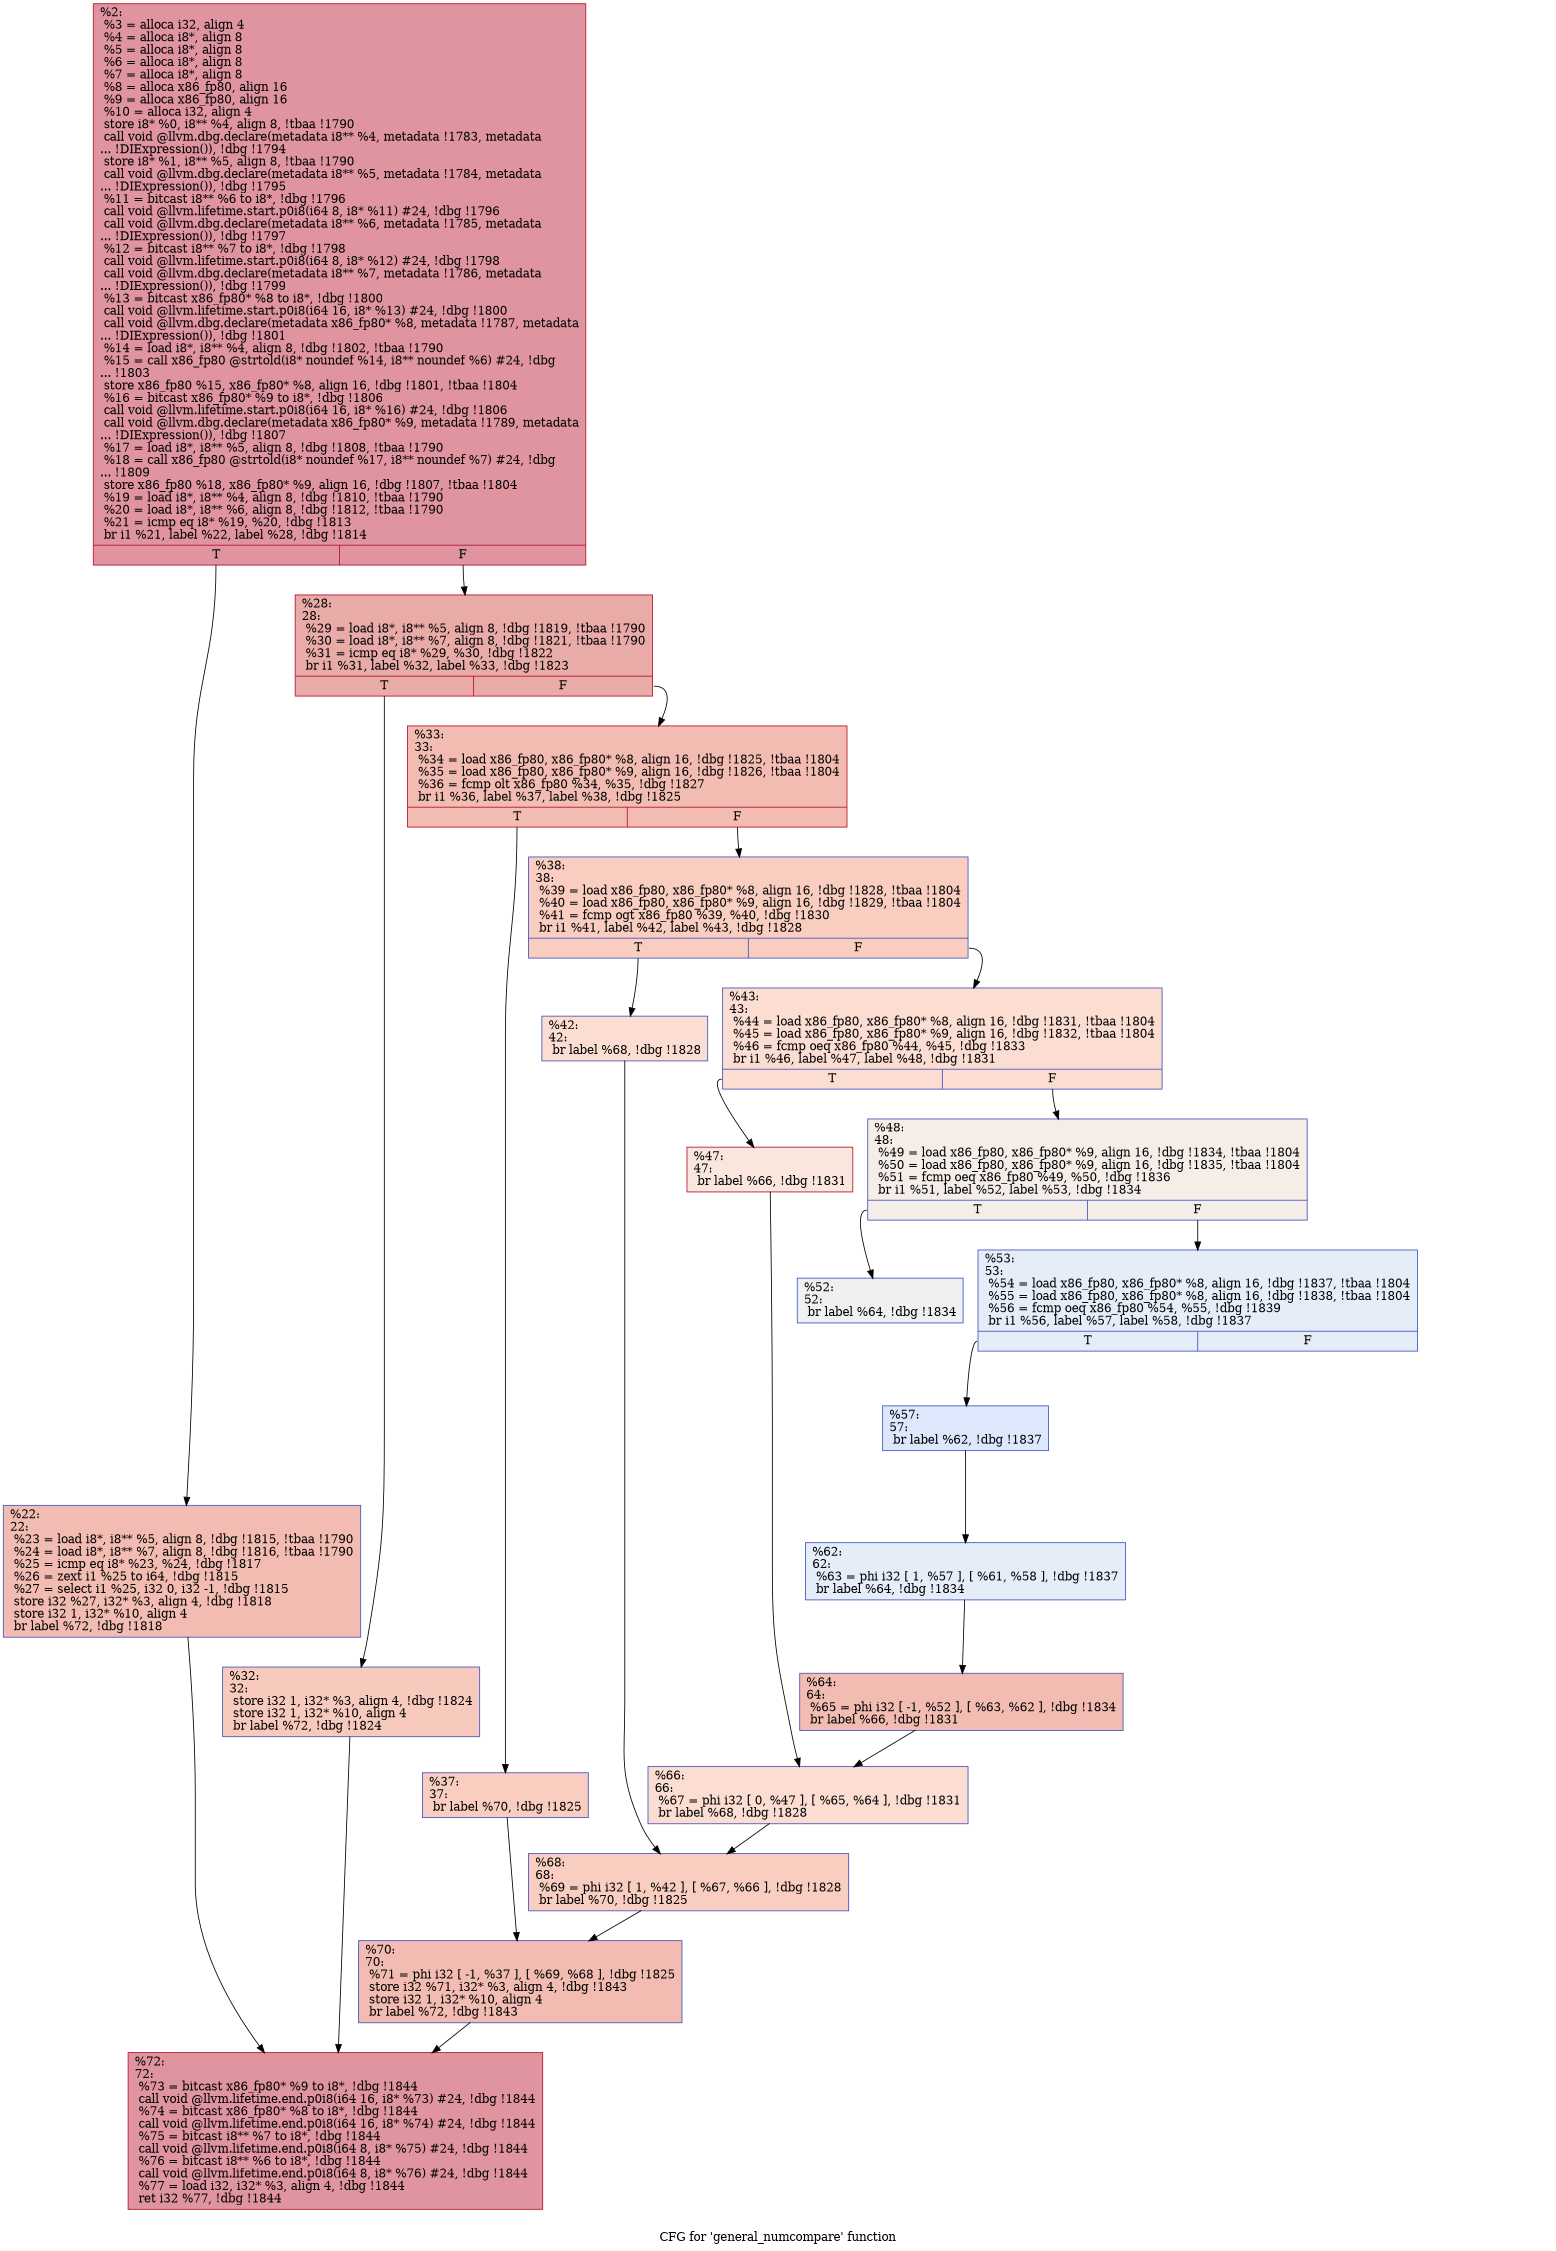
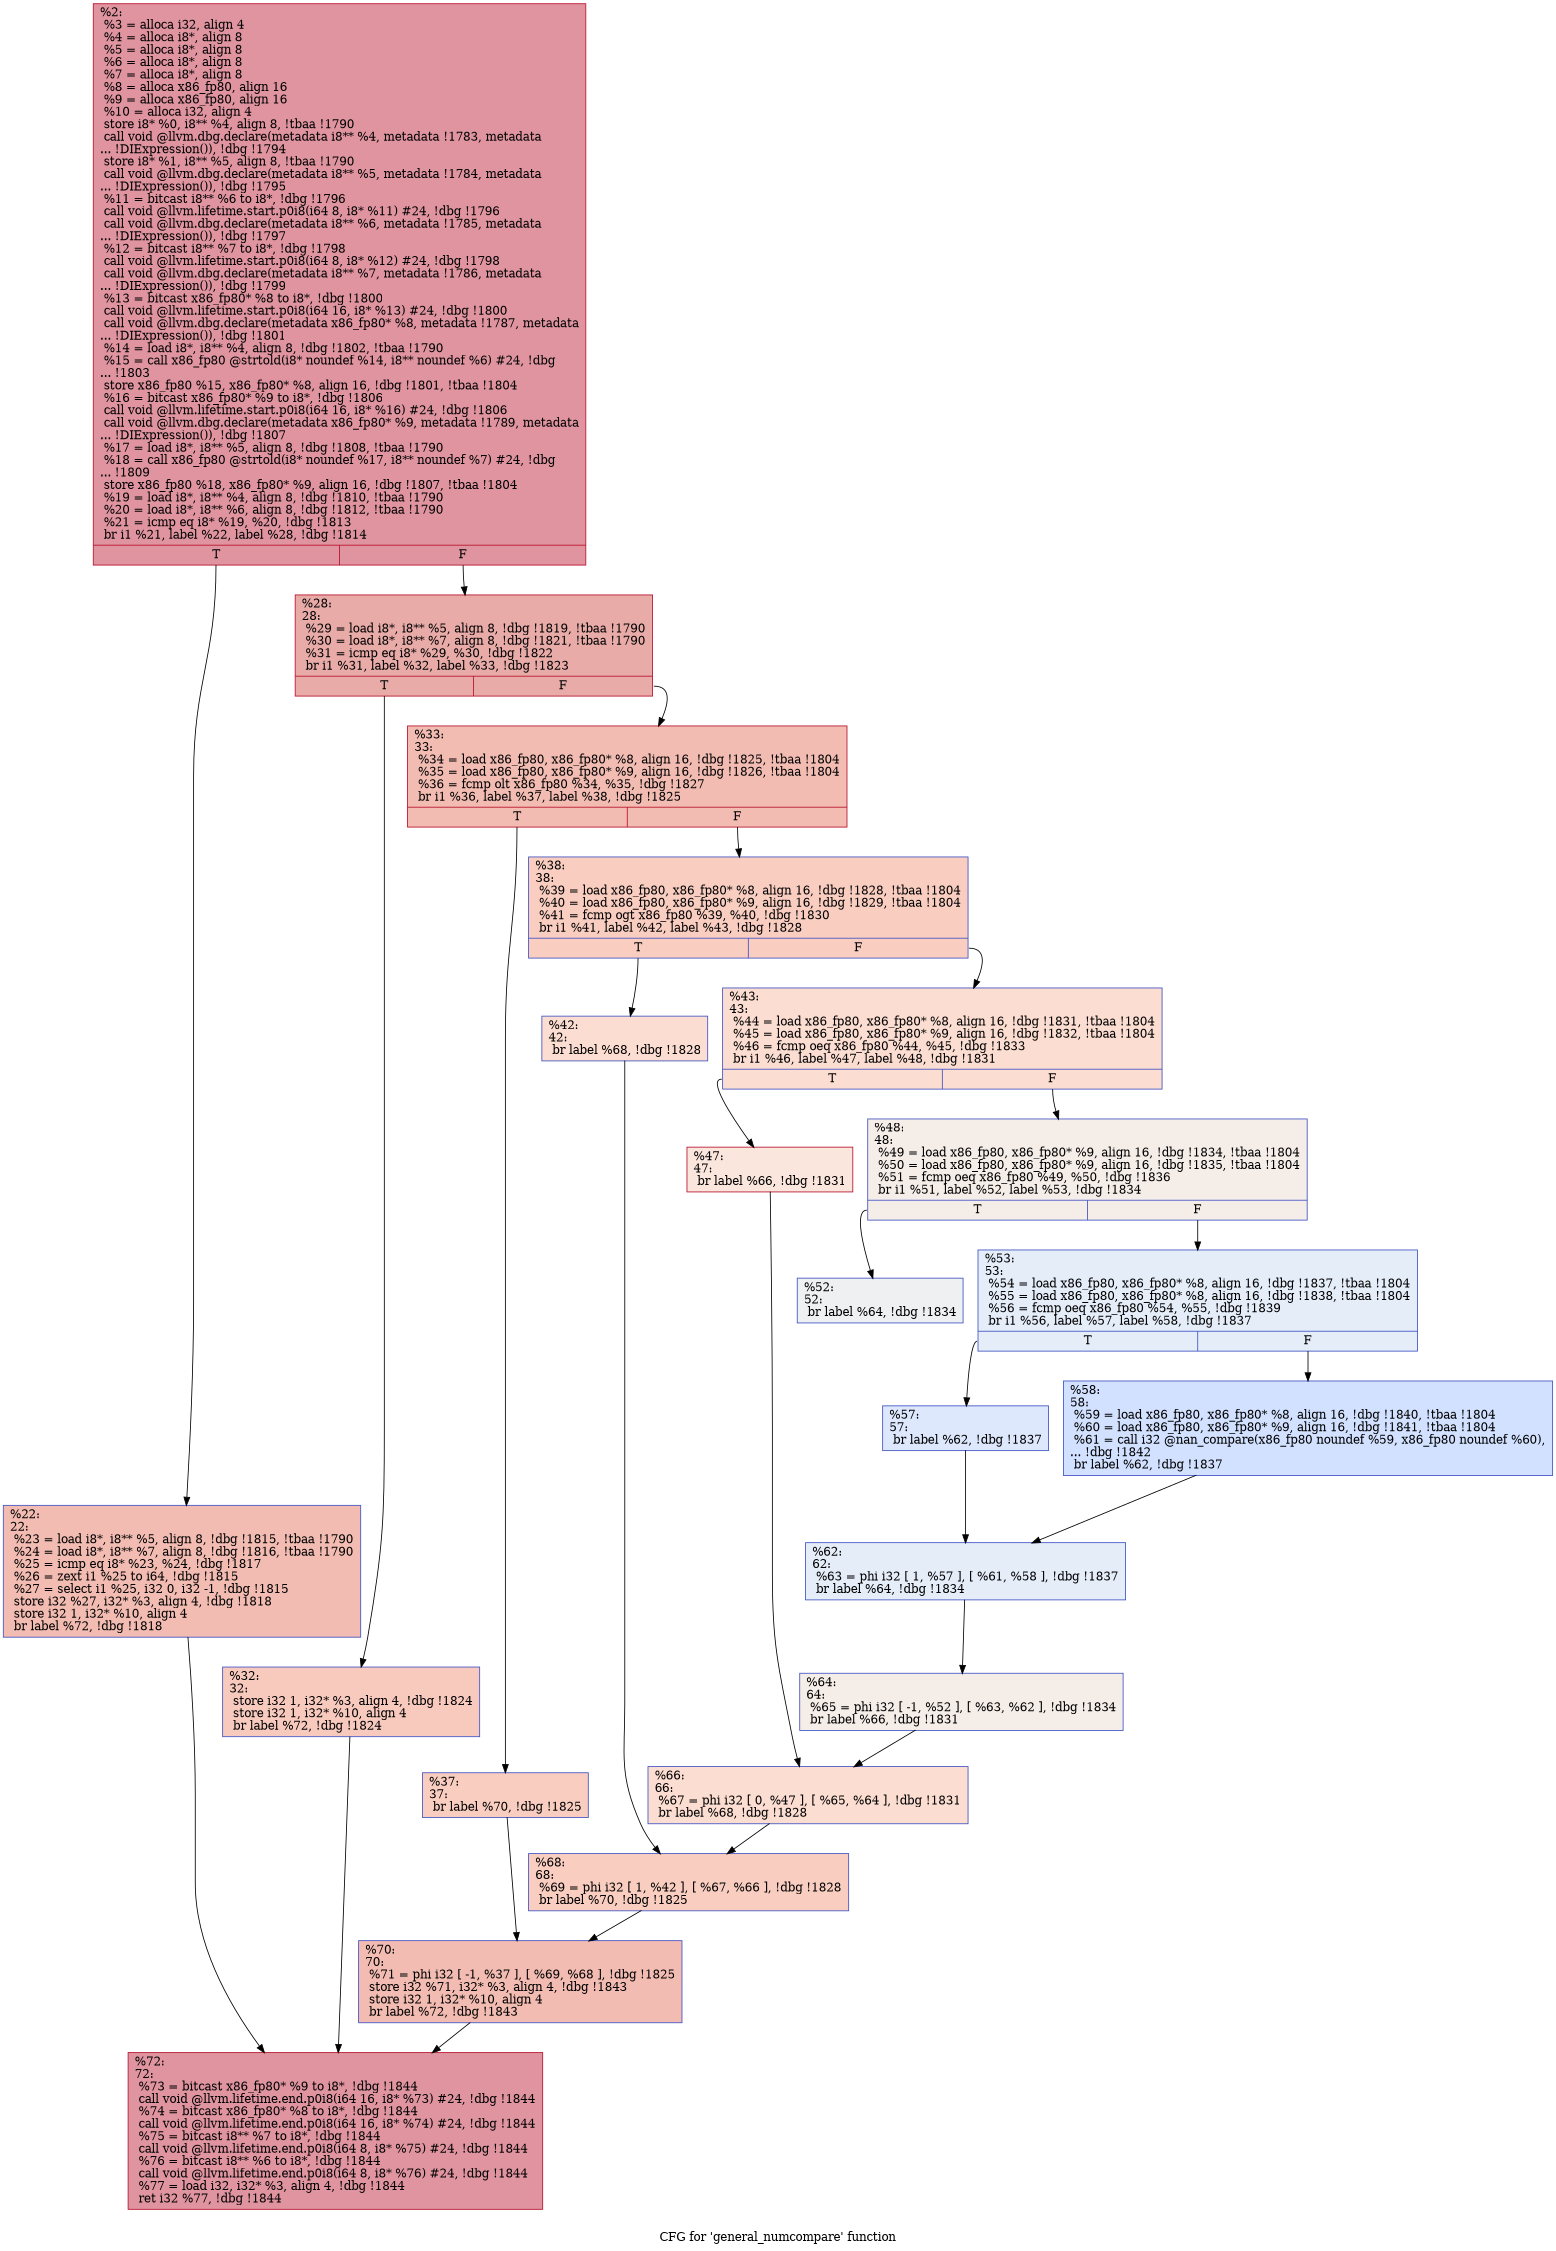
  digraph {
    label="CFG for 'general_numcompare' function"
    node [color="#3d50c3ff" fillcolor="#e1675170" shape=record style=filled]
    n1 [color="#b70d28ff" fillcolor="#b70d2870" label="{%2:\l  %3 = alloca i32, align 4\l  %4 = alloca i8*, align 8\l  %5 = alloca i8*, align 8\l  %6 = alloca i8*, align 8\l  %7 = alloca i8*, align 8\l  %8 = alloca x86_fp80, align 16\l  %9 = alloca x86_fp80, align 16\l  %10 = alloca i32, align 4\l  store i8* %0, i8** %4, align 8, !tbaa !1790\l  call void @llvm.dbg.declare(metadata i8** %4, metadata !1783, metadata\l... !DIExpression()), !dbg !1794\l  store i8* %1, i8** %5, align 8, !tbaa !1790\l  call void @llvm.dbg.declare(metadata i8** %5, metadata !1784, metadata\l... !DIExpression()), !dbg !1795\l  %11 = bitcast i8** %6 to i8*, !dbg !1796\l  call void @llvm.lifetime.start.p0i8(i64 8, i8* %11) #24, !dbg !1796\l  call void @llvm.dbg.declare(metadata i8** %6, metadata !1785, metadata\l... !DIExpression()), !dbg !1797\l  %12 = bitcast i8** %7 to i8*, !dbg !1798\l  call void @llvm.lifetime.start.p0i8(i64 8, i8* %12) #24, !dbg !1798\l  call void @llvm.dbg.declare(metadata i8** %7, metadata !1786, metadata\l... !DIExpression()), !dbg !1799\l  %13 = bitcast x86_fp80* %8 to i8*, !dbg !1800\l  call void @llvm.lifetime.start.p0i8(i64 16, i8* %13) #24, !dbg !1800\l  call void @llvm.dbg.declare(metadata x86_fp80* %8, metadata !1787, metadata\l... !DIExpression()), !dbg !1801\l  %14 = load i8*, i8** %4, align 8, !dbg !1802, !tbaa !1790\l  %15 = call x86_fp80 @strtold(i8* noundef %14, i8** noundef %6) #24, !dbg\l... !1803\l  store x86_fp80 %15, x86_fp80* %8, align 16, !dbg !1801, !tbaa !1804\l  %16 = bitcast x86_fp80* %9 to i8*, !dbg !1806\l  call void @llvm.lifetime.start.p0i8(i64 16, i8* %16) #24, !dbg !1806\l  call void @llvm.dbg.declare(metadata x86_fp80* %9, metadata !1789, metadata\l... !DIExpression()), !dbg !1807\l  %17 = load i8*, i8** %5, align 8, !dbg !1808, !tbaa !1790\l  %18 = call x86_fp80 @strtold(i8* noundef %17, i8** noundef %7) #24, !dbg\l... !1809\l  store x86_fp80 %18, x86_fp80* %9, align 16, !dbg !1807, !tbaa !1804\l  %19 = load i8*, i8** %4, align 8, !dbg !1810, !tbaa !1790\l  %20 = load i8*, i8** %6, align 8, !dbg !1812, !tbaa !1790\l  %21 = icmp eq i8* %19, %20, !dbg !1813\l  br i1 %21, label %22, label %28, !dbg !1814\l|{<s0>T|<s1>F}}"]
    n2 [label="{%22:\l22:                                               \l  %23 = load i8*, i8** %5, align 8, !dbg !1815, !tbaa !1790\l  %24 = load i8*, i8** %7, align 8, !dbg !1816, !tbaa !1790\l  %25 = icmp eq i8* %23, %24, !dbg !1817\l  %26 = zext i1 %25 to i64, !dbg !1815\l  %27 = select i1 %25, i32 0, i32 -1, !dbg !1815\l  store i32 %27, i32* %3, align 4, !dbg !1818\l  store i32 1, i32* %10, align 4\l  br label %72, !dbg !1818\l}"]
    n3 [color="#b70d28ff" fillcolor="#cc403a70" label="{%28:\l28:                                               \l  %29 = load i8*, i8** %5, align 8, !dbg !1819, !tbaa !1790\l  %30 = load i8*, i8** %7, align 8, !dbg !1821, !tbaa !1790\l  %31 = icmp eq i8* %29, %30, !dbg !1822\l  br i1 %31, label %32, label %33, !dbg !1823\l|{<s0>T|<s1>F}}"]
    n4 [color="#b70d28ff" fillcolor="#b70d2870" label="{%72:\l72:                                               \l  %73 = bitcast x86_fp80* %9 to i8*, !dbg !1844\l  call void @llvm.lifetime.end.p0i8(i64 16, i8* %73) #24, !dbg !1844\l  %74 = bitcast x86_fp80* %8 to i8*, !dbg !1844\l  call void @llvm.lifetime.end.p0i8(i64 16, i8* %74) #24, !dbg !1844\l  %75 = bitcast i8** %7 to i8*, !dbg !1844\l  call void @llvm.lifetime.end.p0i8(i64 8, i8* %75) #24, !dbg !1844\l  %76 = bitcast i8** %6 to i8*, !dbg !1844\l  call void @llvm.lifetime.end.p0i8(i64 8, i8* %76) #24, !dbg !1844\l  %77 = load i32, i32* %3, align 4, !dbg !1844\l  ret i32 %77, !dbg !1844\l}"]
    n5 [fillcolor="#ef886b70" label="{%32:\l32:                                               \l  store i32 1, i32* %3, align 4, !dbg !1824\l  store i32 1, i32* %10, align 4\l  br label %72, !dbg !1824\l}"]
    n6 [color="#b70d28ff" label="{%33:\l33:                                               \l  %34 = load x86_fp80, x86_fp80* %8, align 16, !dbg !1825, !tbaa !1804\l  %35 = load x86_fp80, x86_fp80* %9, align 16, !dbg !1826, !tbaa !1804\l  %36 = fcmp olt x86_fp80 %34, %35, !dbg !1827\l  br i1 %36, label %37, label %38, !dbg !1825\l|{<s0>T|<s1>F}}"]
    n7 [fillcolor="#f2907270" label="{%37:\l37:                                               \l  br label %70, !dbg !1825\l}"]
    n8 [fillcolor="#f2907270" label="{%38:\l38:                                               \l  %39 = load x86_fp80, x86_fp80* %8, align 16, !dbg !1828, !tbaa !1804\l  %40 = load x86_fp80, x86_fp80* %9, align 16, !dbg !1829, !tbaa !1804\l  %41 = fcmp ogt x86_fp80 %39, %40, !dbg !1830\l  br i1 %41, label %42, label %43, !dbg !1828\l|{<s0>T|<s1>F}}"]
    n9 [label="{%70:\l70:                                               \l  %71 = phi i32 [ -1, %37 ], [ %69, %68 ], !dbg !1825\l  store i32 %71, i32* %3, align 4, !dbg !1843\l  store i32 1, i32* %10, align 4\l  br label %72, !dbg !1843\l}"]
    n10 [fillcolor="#f7b39670" label="{%42:\l42:                                               \l  br label %68, !dbg !1828\l}"]
    n11 [fillcolor="#f7b39670" label="{%43:\l43:                                               \l  %44 = load x86_fp80, x86_fp80* %8, align 16, !dbg !1831, !tbaa !1804\l  %45 = load x86_fp80, x86_fp80* %9, align 16, !dbg !1832, !tbaa !1804\l  %46 = fcmp oeq x86_fp80 %44, %45, !dbg !1833\l  br i1 %46, label %47, label %48, !dbg !1831\l|{<s0>T|<s1>F}}"]
    n12 [fillcolor="#f2907270" label="{%68:\l68:                                               \l  %69 = phi i32 [ 1, %42 ], [ %67, %66 ], !dbg !1828\l  br label %70, !dbg !1825\l}"]
    n13 [color="#b70d28ff" fillcolor="#f3c7b170" label="{%47:\l47:                                               \l  br label %66, !dbg !1831\l}"]
    n14 [fillcolor="#e8d6cc70" label="{%48:\l48:                                               \l  %49 = load x86_fp80, x86_fp80* %9, align 16, !dbg !1834, !tbaa !1804\l  %50 = load x86_fp80, x86_fp80* %9, align 16, !dbg !1835, !tbaa !1804\l  %51 = fcmp oeq x86_fp80 %49, %50, !dbg !1836\l  br i1 %51, label %52, label %53, !dbg !1834\l|{<s0>T|<s1>F}}"]
    n15 [fillcolor="#f7b39670" label="{%66:\l66:                                               \l  %67 = phi i32 [ 0, %47 ], [ %65, %64 ], !dbg !1831\l  br label %68, !dbg !1828\l}"]
    n16 [fillcolor="#d9dce170" label="{%52:\l52:                                               \l  br label %64, !dbg !1834\l}"]
    n17 [fillcolor="#c5d6f270" label="{%53:\l53:                                               \l  %54 = load x86_fp80, x86_fp80* %8, align 16, !dbg !1837, !tbaa !1804\l  %55 = load x86_fp80, x86_fp80* %8, align 16, !dbg !1838, !tbaa !1804\l  %56 = fcmp oeq x86_fp80 %54, %55, !dbg !1839\l  br i1 %56, label %57, label %58, !dbg !1837\l|{<s0>T|<s1>F}}"]
    n18 [fillcolor="#b2ccfb70" label="{%57:\l57:                                               \l  br label %62, !dbg !1837\l}"]
-   n20 [label="{%64:\l64:                                               \l  %65 = phi i32 [ -1, %52 ], [ %63, %62 ], !dbg !1834\l  br label %66, !dbg !1831\l}"]
+   n19 [fillcolor="#9abbff70" label="{%58:\l58:                                               \l  %59 = load x86_fp80, x86_fp80* %8, align 16, !dbg !1840, !tbaa !1804\l  %60 = load x86_fp80, x86_fp80* %9, align 16, !dbg !1841, !tbaa !1804\l  %61 = call i32 @nan_compare(x86_fp80 noundef %59, x86_fp80 noundef %60),\l... !dbg !1842\l  br label %62, !dbg !1837\l}"]
+   n20 [fillcolor="#e8d6cc70" label="{%64:\l64:                                               \l  %65 = phi i32 [ -1, %52 ], [ %63, %62 ], !dbg !1834\l  br label %66, !dbg !1831\l}"]
    n21 [fillcolor="#c5d6f270" label="{%62:\l62:                                               \l  %63 = phi i32 [ 1, %57 ], [ %61, %58 ], !dbg !1837\l  br label %64, !dbg !1834\l}"]
    n1 -> n2 [tailport=s0]
    n1 -> n3 [tailport=s1]
    n2 -> n4
    n3 -> n5 [tailport=s0]
    n3 -> n6 [tailport=s1]
    n5 -> n4
    n6 -> n7 [tailport=s0]
    n6 -> n8 [tailport=s1]
    n7 -> n9
    n8 -> n10 [tailport=s0]
    n8 -> n11 [tailport=s1]
    n9 -> n4
    n10 -> n12
    n11 -> n13 [tailport=s0]
    n11 -> n14 [tailport=s1]
    n12 -> n9
    n13 -> n15
    n14 -> n16 [tailport=s0]
    n14 -> n17 [tailport=s1]
    n15 -> n12
    n17 -> n18 [tailport=s0]
+   n17 -> n19 [tailport=s1]
    n18 -> n21
+   n19 -> n21
    n20 -> n15
    n21 -> n20
  }
